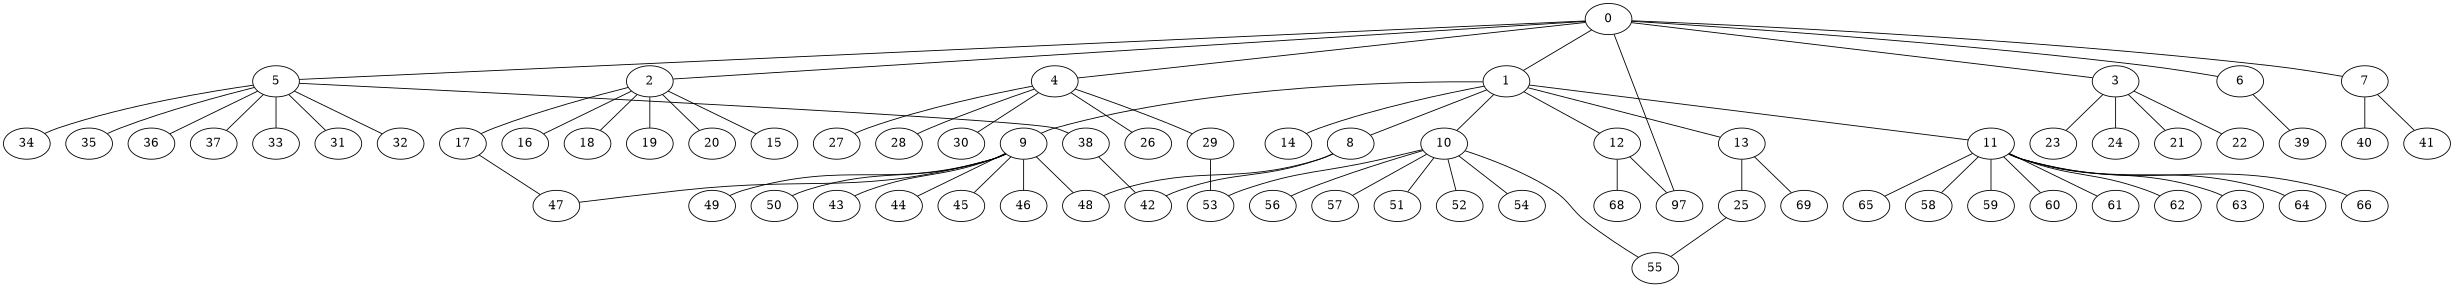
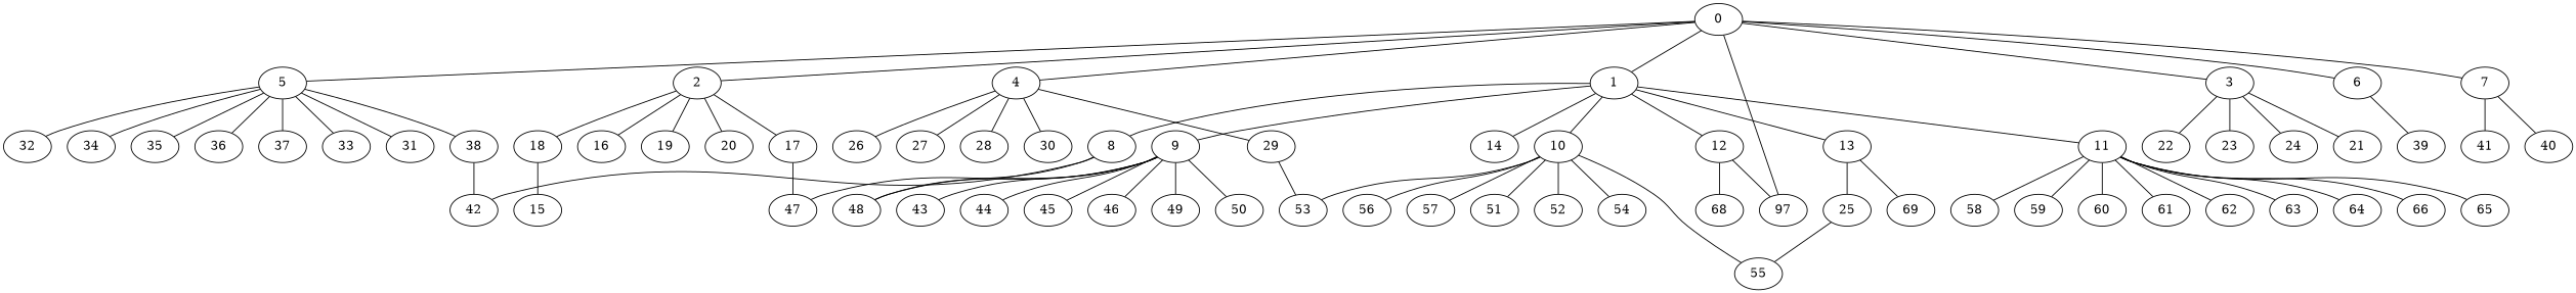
  graph {
    0
    1
    2
    3
    4
    5
    6
    7
    n9 [label=97]
    8
    9
    10
    11
    12
    13
    14
    15
    16
    17
    18
    19
    20
    21
    22
    23
    24
    26
    27
    28
    29
    30
    32
    34
    35
    36
    37
    38
    33
    31
    39
    40
    41
    42
    48
    43
    44
    45
    46
    47
    49
    50
    51
    52
    53
    54
    55
    56
    57
    64
    66
    65
    58
    59
    60
    61
    62
    63
    68
    25
    69
    0 -- 1
    0 -- 2
    0 -- 3
    0 -- 4
    0 -- 5
    0 -- 6
    0 -- 7
    0 -- n9
    1 -- 8
    1 -- 9
    1 -- 10
    1 -- 11
    1 -- 12
    1 -- 13
    1 -- 14
-   2 -- 15
+   18 -- 15
    2 -- 16
    2 -- 17
    2 -- 18
    2 -- 19
    2 -- 20
    3 -- 21
    3 -- 22
    3 -- 23
    3 -- 24
    4 -- 26
    4 -- 27
    4 -- 28
    4 -- 29
    4 -- 30
    5 -- 32
    5 -- 34
    5 -- 35
    5 -- 36
    5 -- 37
    5 -- 38
    5 -- 33
    5 -- 31
    6 -- 39
    7 -- 40
    7 -- 41
    8 -- 42
    8 -- 48
    9 -- 48
    9 -- 43
    9 -- 44
    9 -- 45
    9 -- 46
    9 -- 47
    9 -- 49
    9 -- 50
    10 -- 51
    10 -- 52
    10 -- 53
    10 -- 54
    10 -- 55
    10 -- 56
    10 -- 57
    11 -- 64
    11 -- 66
    11 -- 65
    11 -- 58
    11 -- 59
    11 -- 60
    11 -- 61
    11 -- 62
    11 -- 63
    12 -- n9
    12 -- 68
    13 -- 25
    13 -- 69
    17 -- 47
    29 -- 53
    38 -- 42
    25 -- 55
  }
